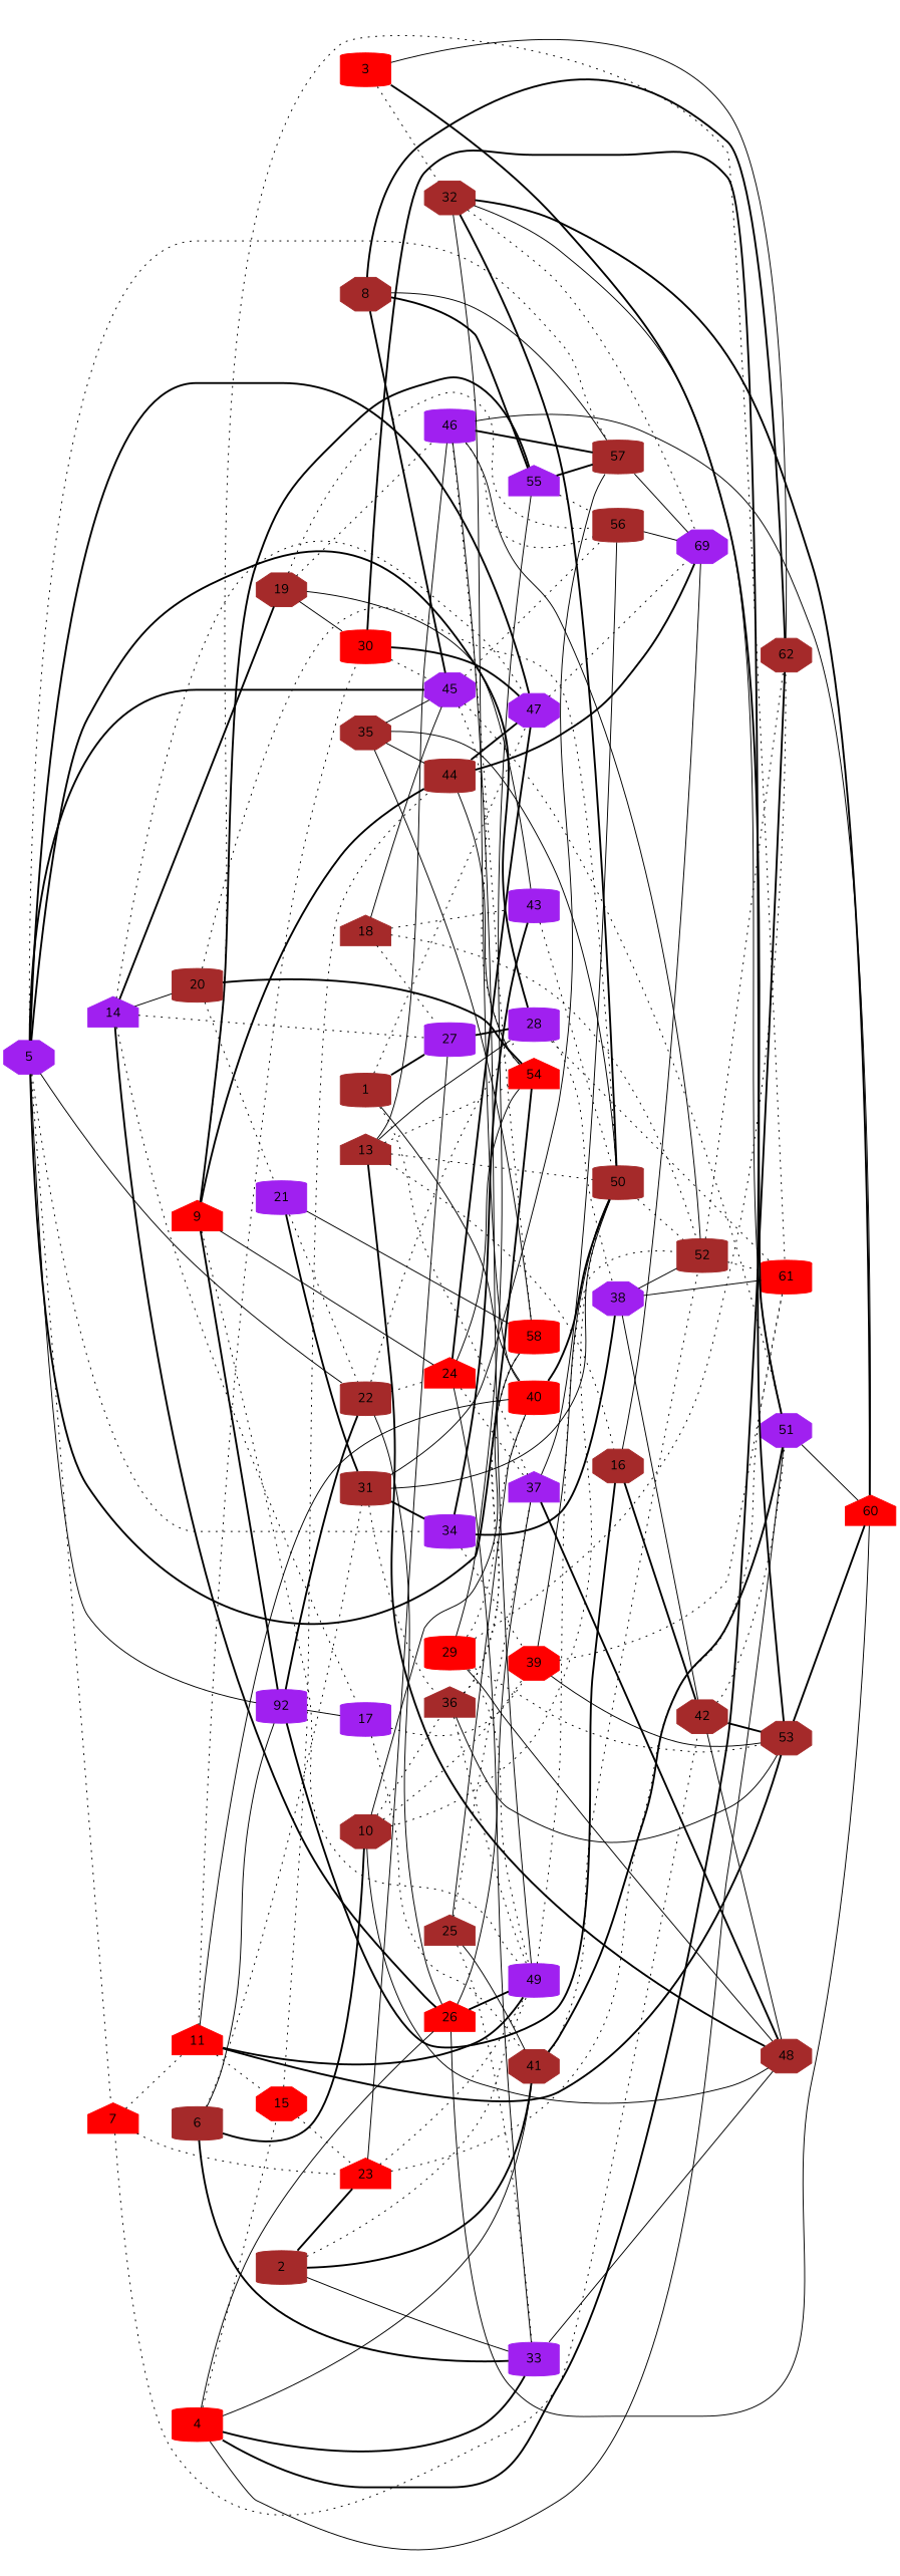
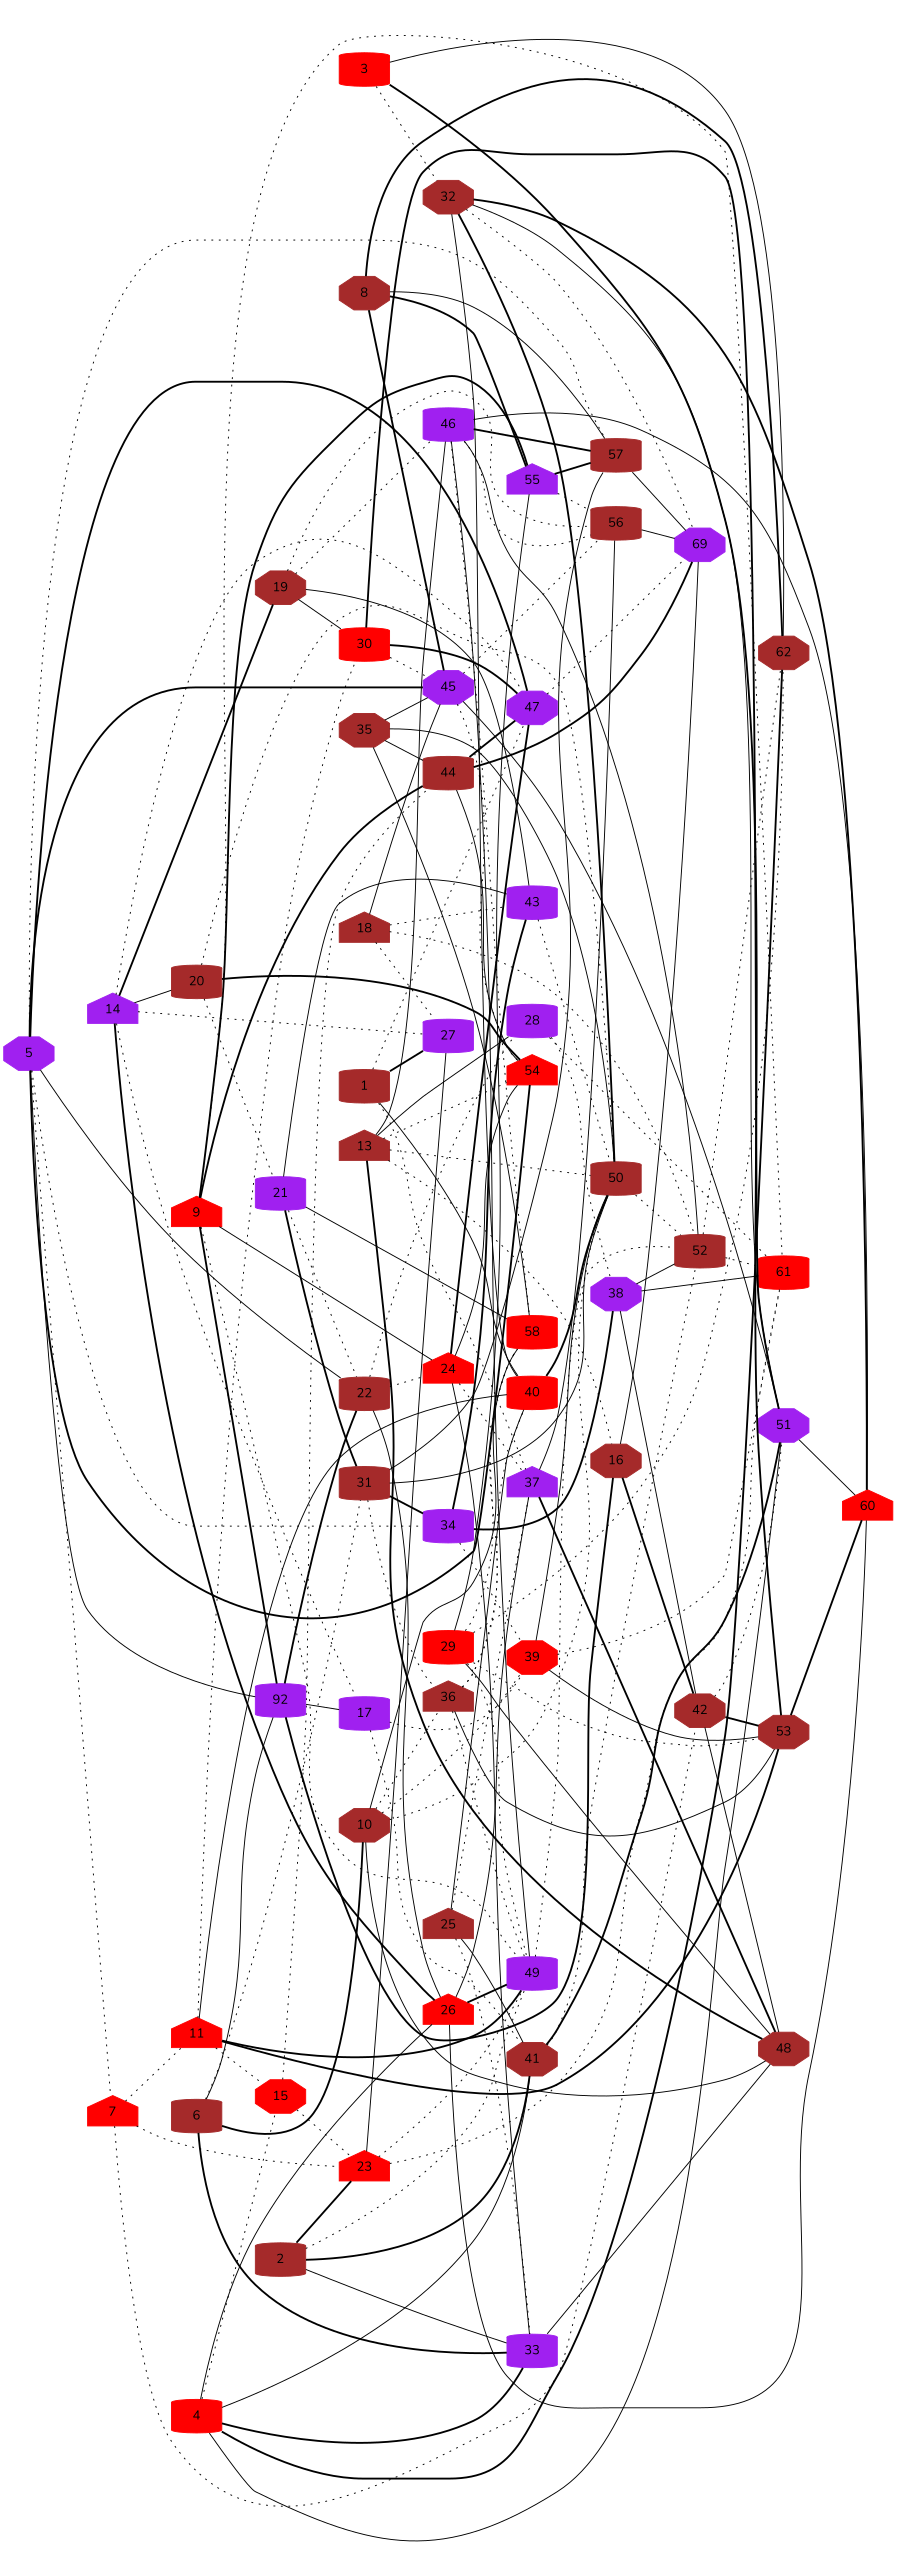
  graph {
    fontname=Nunito
    rankdir=LR
    node [color=brown fontname=Nunito shape=cylinder style=filled]
    edge [fontname=Nunito style=dotted weight=1.0]
    27 [color=purple]
    1
    37 [color=purple shape=house]
    40 [color=red]
    47 [color=purple shape=octagon]
    28 [color=purple]
    48 [shape=octagon]
    56
    50
    n10 [color=purple label=69 shape=octagon]
    23 [color=red shape=house]
    2
    33 [color=purple]
    41 [shape=octagon]
    49 [color=purple]
    61 [color=red]
    51 [color=purple shape=octagon]
    52
    3 [color=red]
    32 [shape=octagon]
    53 [shape=octagon]
    62 [shape=octagon]
    60 [color=red shape=house]
    4 [color=red]
    15 [color=red shape=octagon]
    26 [color=red shape=house]
    44
    5 [color=purple shape=octagon]
    7 [color=red shape=house]
    n30 [color=purple label=92]
    22
    34 [color=purple]
    45 [color=purple shape=octagon]
    54 [color=red shape=house]
    57
    11 [color=red shape=house]
    42 [shape=octagon]
    16 [shape=octagon]
    17 [color=purple]
    24 [color=red shape=house]
    38 [color=purple shape=octagon]
    39 [color=red shape=octagon]
    43 [color=purple]
    6
    10 [shape=octagon]
    31
    36 [shape=house]
    58 [color=red]
    30 [color=red]
    8 [shape=octagon]
    55 [color=purple shape=house]
    9 [color=red shape=house]
    13 [shape=house]
    46 [color=purple]
    14 [color=purple shape=house]
    19 [shape=octagon]
    20
    21 [color=purple]
    18 [shape=house]
    25 [shape=house]
    29 [color=red]
    35 [shape=octagon]
-   27 -- 28 [style=bold]
    1 -- 27 [style=bold]
    1 -- 37
    1 -- 40 [style=solid]
    1 -- 47
    37 -- 48 [style=bold]
    37 -- 56 [style=solid]
    40 -- 50 [style=bold]
    47 -- n10
    28 -- 61
    28 -- 38
    56 -- n10 [style=solid]
    50 -- 52
    23 -- 27 [style=solid]
    23 -- 49
    23 -- 61
    2 -- 23 [style=bold]
    2 -- 33 [style=solid]
    2 -- 41 [style=bold]
    2 -- 49
    33 -- 48 [style=solid]
    41 -- 51 [style=bold]
    41 -- 52
    49 -- 52 [weight=2.0]
    51 -- 60 [style=solid]
    52 -- 61
    52 -- 62
    3 -- 32
    3 -- 53 [style=bold]
    3 -- 62 [style=solid weight=2.0]
    32 -- 40 [style=solid]
    32 -- 50 [style=bold]
    32 -- n10
    32 -- 51 [style=solid]
    32 -- 60 [style=bold]
    53 -- 60 [style=bold weight=2.0]
    4 -- 33 [style=bold]
    4 -- 41 [style=solid]
    4 -- 51 [style=solid]
    4 -- 62 [style=bold]
    4 -- 15
    4 -- 26 [style=solid]
    15 -- 23
    15 -- 44
    26 -- 37 [style=solid]
    26 -- 49 [style=bold]
    26 -- 60 [style=solid]
    44 -- 47 [style=bold]
    44 -- n10 [style=bold]
    44 -- 54 [style=solid]
    5 -- 47 [style=bold]
-   5 -- 28 [style=bold]
    5 -- 7
    5 -- n30 [style=solid]
    5 -- 22 [style=solid]
    5 -- 34
    5 -- 45 [style=bold weight=2.0]
    5 -- 54 [style=bold]
    5 -- 57
    7 -- 23
    7 -- 11
    7 -- 42
    n30 -- 22 [style=bold]
    n30 -- 16 [style=bold]
    n30 -- 17 [style=solid]
    22 -- 28
    22 -- 26 [style=solid]
    22 -- 24
    34 -- 38 [style=bold]
    34 -- 39
    34 -- 43 [style=bold]
    45 -- 56
-   45 -- 51 [weight=2.0]
+   45 -- 51 [style=solid weight=2.0]
    45 -- 54
    57 -- n10 [style=solid]
    11 -- 40 [style=solid]
    11 -- 49 [style=bold]
    11 -- 53 [style=bold]
    11 -- 15
    11 -- 30
    42 -- 48 [style=solid]
    42 -- 51
    42 -- 53 [style=bold]
    16 -- n10 [style=solid]
    16 -- 42 [style=bold]
    17 -- 41
    17 -- 39
    24 -- 37
    24 -- 47 [style=bold]
    24 -- 33 [style=solid]
    24 -- 54 [style=solid]
    38 -- 61 [style=solid]
    38 -- 52 [style=solid weight=2.0]
    38 -- 42 [style=solid]
    39 -- 50 [style=solid]
    39 -- 61
    39 -- 53 [style=solid]
    43 -- 50
    6 -- 33 [style=bold]
    6 -- n30 [style=solid]
    6 -- 10 [style=bold]
    6 -- 31
    10 -- 48 [style=solid]
    10 -- 50
    10 -- 39
    10 -- 36
    10 -- 58 [style=solid]
    31 -- 50 [style=solid]
    31 -- 34 [style=bold]
    31 -- 57 [style=solid]
    31 -- 36
    36 -- 40
    36 -- 49
    36 -- 53 [style=solid]
    36 -- 58
    30 -- 47 [style=bold]
    30 -- 51 [style=bold]
    30 -- 45
    8 -- 62 [style=bold]
    8 -- 45 [style=bold]
    8 -- 57 [style=solid]
    8 -- 55 [style=bold]
    55 -- 56
    55 -- 57 [style=bold]
    9 -- 49
    9 -- 61
    9 -- 44 [style=bold]
    9 -- n30 [style=bold]
    9 -- 24 [style=solid]
    9 -- 55 [style=bold]
    13 -- 28 [style=solid]
    13 -- 48 [style=bold]
    13 -- 50
    13 -- 54
    13 -- 16
    13 -- 46 [style=solid]
    46 -- 56
    46 -- 49 [style=solid]
    46 -- 52 [style=solid]
    46 -- 60 [style=solid]
    46 -- 57 [style=bold]
    46 -- 58
    14 -- 27
    14 -- 47
    14 -- 26 [style=bold]
    14 -- 17
    14 -- 19 [style=bold]
    14 -- 20 [style=solid]
    19 -- 56
    19 -- 43 [style=solid]
    19 -- 30 [style=solid weight=2.0]
    19 -- 46
    20 -- 50
    20 -- 54 [style=bold]
    20 -- 21
    21 -- 22
+   21 -- 43 [style=solid weight=2.0]
    21 -- 31 [style=bold]
    21 -- 58 [style=solid]
    18 -- 27
    18 -- 52
    18 -- 45 [style=solid]
    18 -- 43
    25 -- 37
    25 -- 40 [style=solid]
    25 -- 33
    25 -- 41 [style=solid]
    29 -- 48 [style=solid]
    29 -- 49
    29 -- 53
    29 -- 62
    29 -- 58
    29 -- 55 [style=solid]
    35 -- 50 [style=solid]
    35 -- 44 [style=solid]
    35 -- 45 [style=solid]
    35 -- 58 [style=solid]
  }
